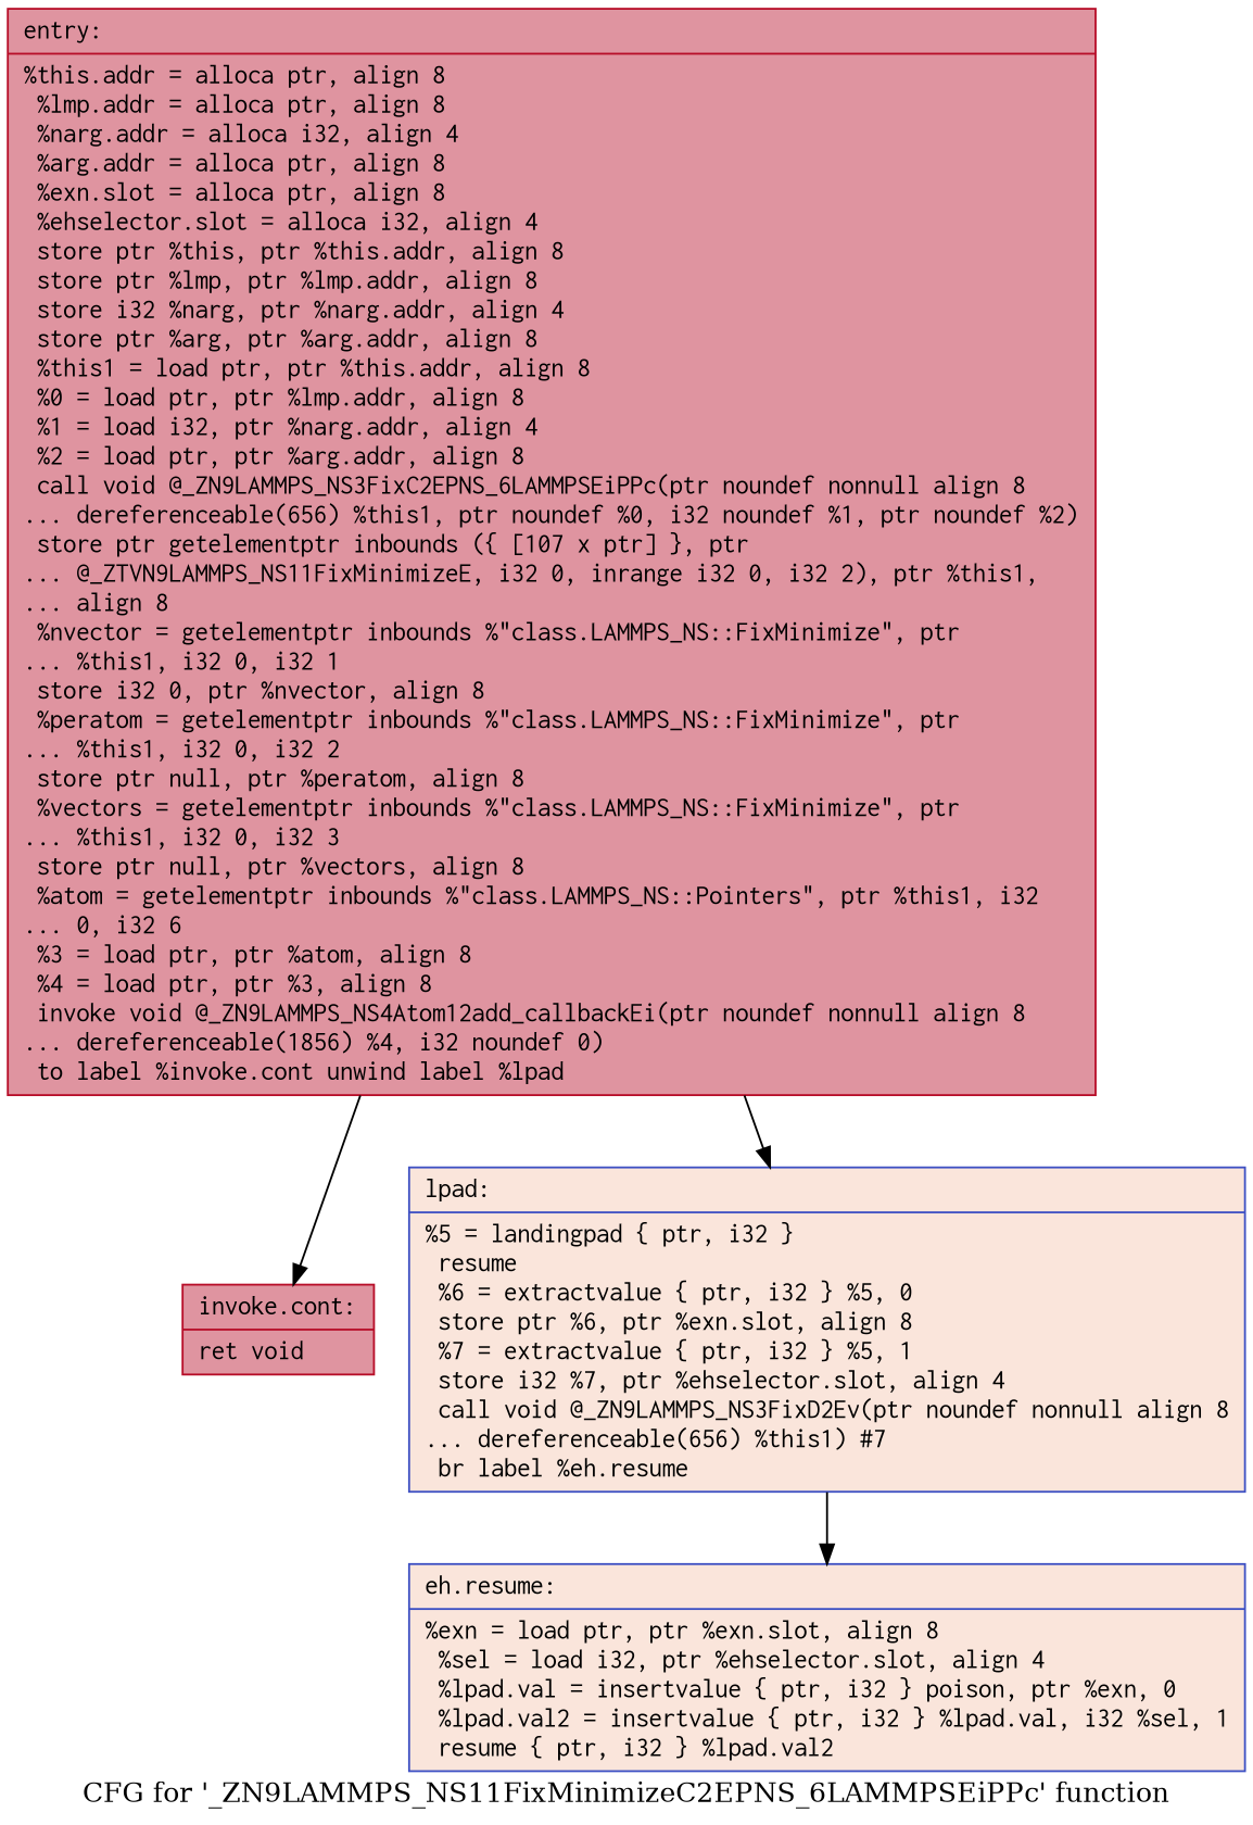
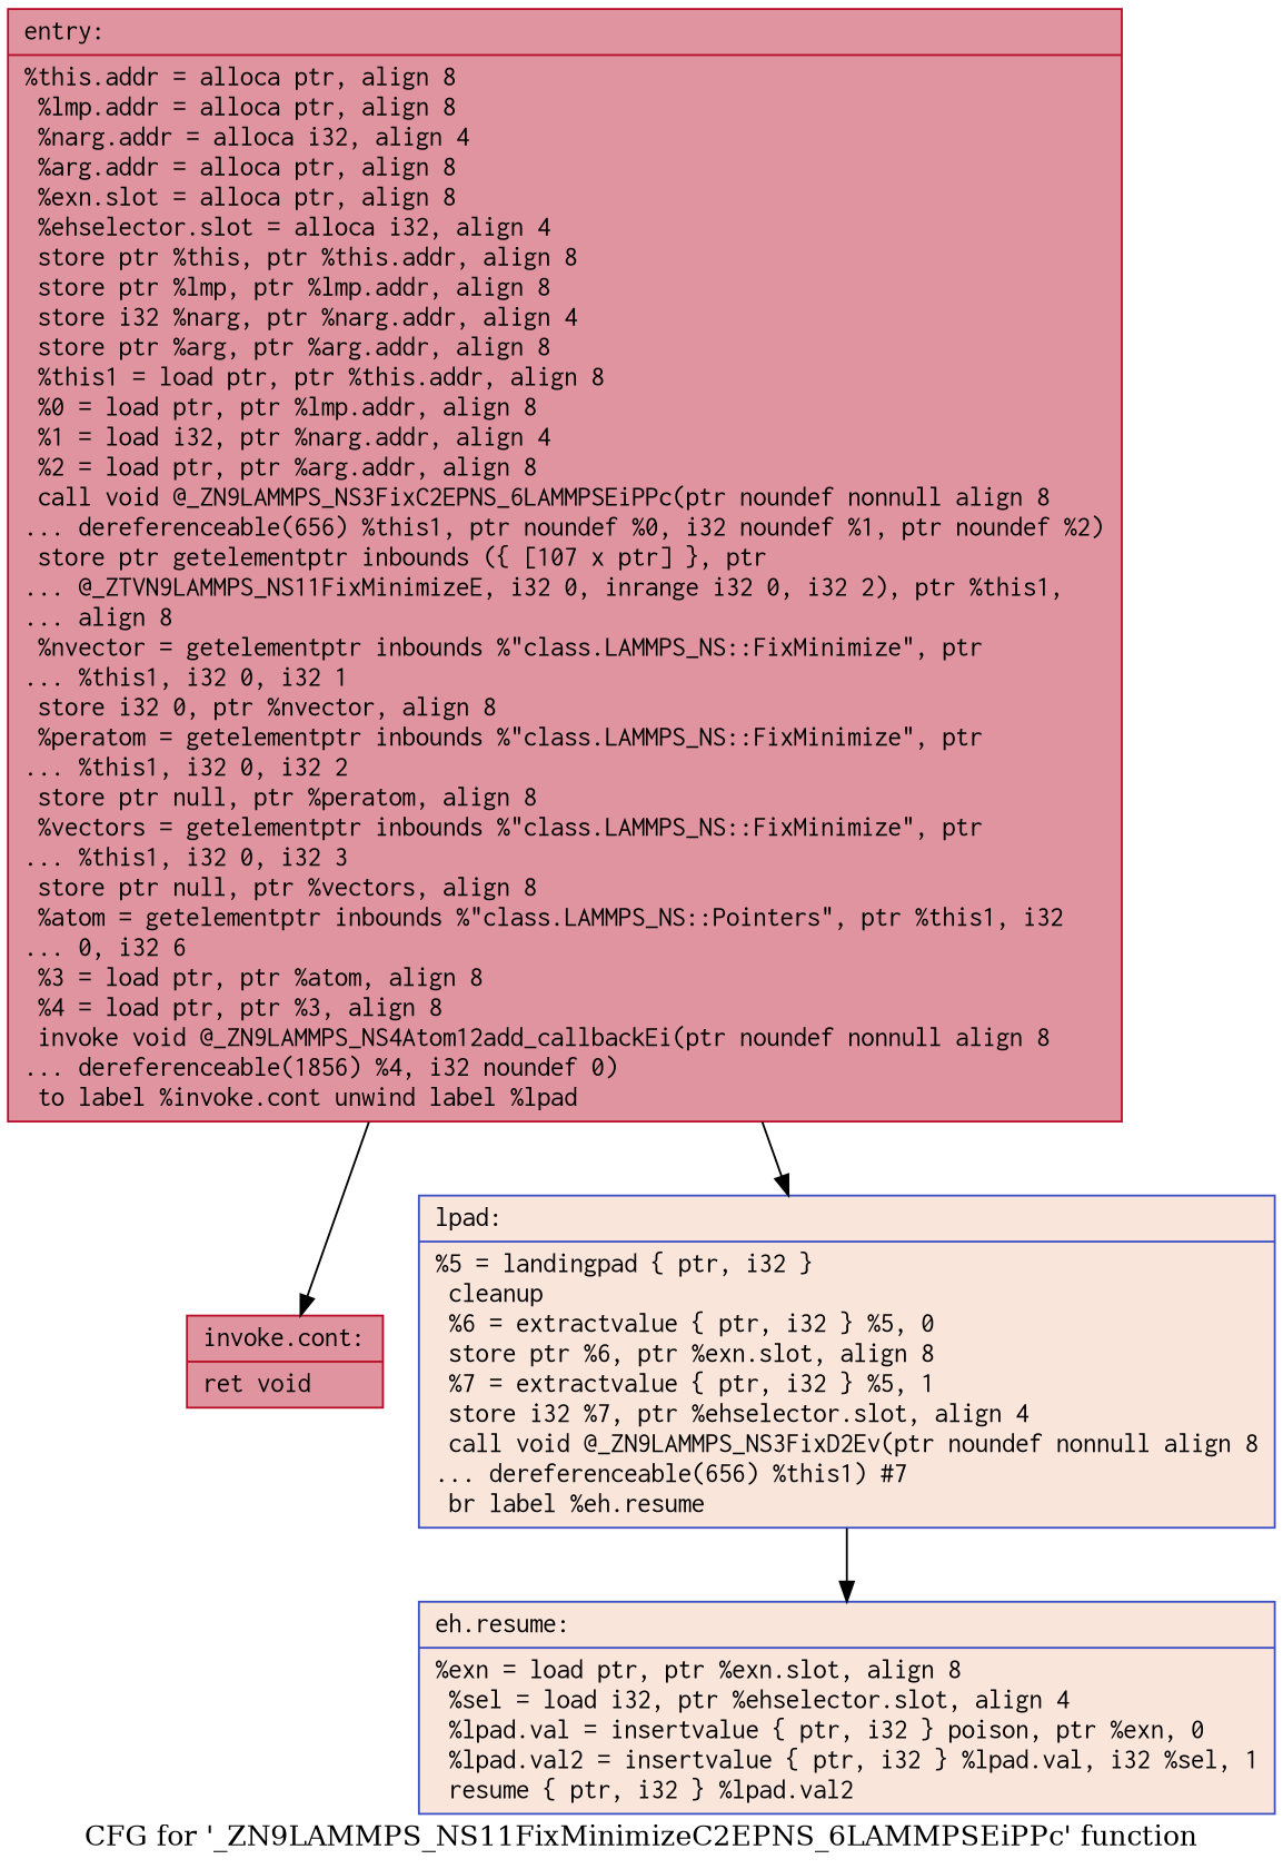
  digraph {
    label="CFG for '_ZN9LAMMPS_NS11FixMinimizeC2EPNS_6LAMMPSEiPPc' function"
    node [color="#b70d28ff" fillcolor="#b70d2870" fontname=Courier shape=record style=filled]
    n1 [label="{entry:\l|  %this.addr = alloca ptr, align 8\l  %lmp.addr = alloca ptr, align 8\l  %narg.addr = alloca i32, align 4\l  %arg.addr = alloca ptr, align 8\l  %exn.slot = alloca ptr, align 8\l  %ehselector.slot = alloca i32, align 4\l  store ptr %this, ptr %this.addr, align 8\l  store ptr %lmp, ptr %lmp.addr, align 8\l  store i32 %narg, ptr %narg.addr, align 4\l  store ptr %arg, ptr %arg.addr, align 8\l  %this1 = load ptr, ptr %this.addr, align 8\l  %0 = load ptr, ptr %lmp.addr, align 8\l  %1 = load i32, ptr %narg.addr, align 4\l  %2 = load ptr, ptr %arg.addr, align 8\l  call void @_ZN9LAMMPS_NS3FixC2EPNS_6LAMMPSEiPPc(ptr noundef nonnull align 8\l... dereferenceable(656) %this1, ptr noundef %0, i32 noundef %1, ptr noundef %2)\l  store ptr getelementptr inbounds (\{ [107 x ptr] \}, ptr\l... @_ZTVN9LAMMPS_NS11FixMinimizeE, i32 0, inrange i32 0, i32 2), ptr %this1,\l... align 8\l  %nvector = getelementptr inbounds %\"class.LAMMPS_NS::FixMinimize\", ptr\l... %this1, i32 0, i32 1\l  store i32 0, ptr %nvector, align 8\l  %peratom = getelementptr inbounds %\"class.LAMMPS_NS::FixMinimize\", ptr\l... %this1, i32 0, i32 2\l  store ptr null, ptr %peratom, align 8\l  %vectors = getelementptr inbounds %\"class.LAMMPS_NS::FixMinimize\", ptr\l... %this1, i32 0, i32 3\l  store ptr null, ptr %vectors, align 8\l  %atom = getelementptr inbounds %\"class.LAMMPS_NS::Pointers\", ptr %this1, i32\l... 0, i32 6\l  %3 = load ptr, ptr %atom, align 8\l  %4 = load ptr, ptr %3, align 8\l  invoke void @_ZN9LAMMPS_NS4Atom12add_callbackEi(ptr noundef nonnull align 8\l... dereferenceable(1856) %4, i32 noundef 0)\l          to label %invoke.cont unwind label %lpad\l}"]
    n2 [label="{invoke.cont:\l|  ret void\l}"]
-   n3 [color="#3d50c3ff" fillcolor="#f4c5ad70" label="{lpad:\l|  %5 = landingpad \{ ptr, i32 \}\l          resume\l  %6 = extractvalue \{ ptr, i32 \} %5, 0\l  store ptr %6, ptr %exn.slot, align 8\l  %7 = extractvalue \{ ptr, i32 \} %5, 1\l  store i32 %7, ptr %ehselector.slot, align 4\l  call void @_ZN9LAMMPS_NS3FixD2Ev(ptr noundef nonnull align 8\l... dereferenceable(656) %this1) #7\l  br label %eh.resume\l}"]
+   n3 [color="#3d50c3ff" fillcolor="#f4c5ad70" label="{lpad:\l|  %5 = landingpad \{ ptr, i32 \}\l          cleanup\l  %6 = extractvalue \{ ptr, i32 \} %5, 0\l  store ptr %6, ptr %exn.slot, align 8\l  %7 = extractvalue \{ ptr, i32 \} %5, 1\l  store i32 %7, ptr %ehselector.slot, align 4\l  call void @_ZN9LAMMPS_NS3FixD2Ev(ptr noundef nonnull align 8\l... dereferenceable(656) %this1) #7\l  br label %eh.resume\l}"]
    n4 [color="#3d50c3ff" fillcolor="#f4c5ad70" label="{eh.resume:\l|  %exn = load ptr, ptr %exn.slot, align 8\l  %sel = load i32, ptr %ehselector.slot, align 4\l  %lpad.val = insertvalue \{ ptr, i32 \} poison, ptr %exn, 0\l  %lpad.val2 = insertvalue \{ ptr, i32 \} %lpad.val, i32 %sel, 1\l  resume \{ ptr, i32 \} %lpad.val2\l}"]
    n1 -> n2
    n1 -> n3
    n3 -> n4
  }
